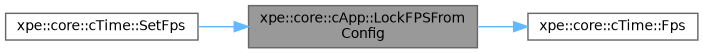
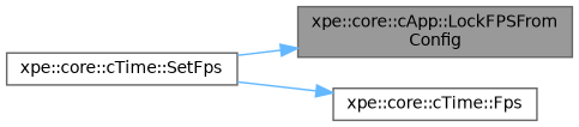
  digraph {
    rankdir=LR
    node [color=grey40 fillcolor=white fontname=Helvetica fontsize=10 shape=box style=filled]
    edge [color=steelblue1 fontname=Helvetica fontsize=10 labelfontname=Helvetica labelfontsize=10 style=solid]
    n1 [color=gray40 fillcolor=grey60 fontcolor=black height=0.2 label="xpe::core::cApp::LockFPSFrom\lConfig" width=0.4]
    n2 [height=0.2 label="xpe::core::cTime::Fps" width=0.4]
    n3 [height=0.2 label="xpe::core::cTime::SetFps" width=0.4]
-   n1 -> n2
+   n3 -> n2
    n3 -> n1
  }
